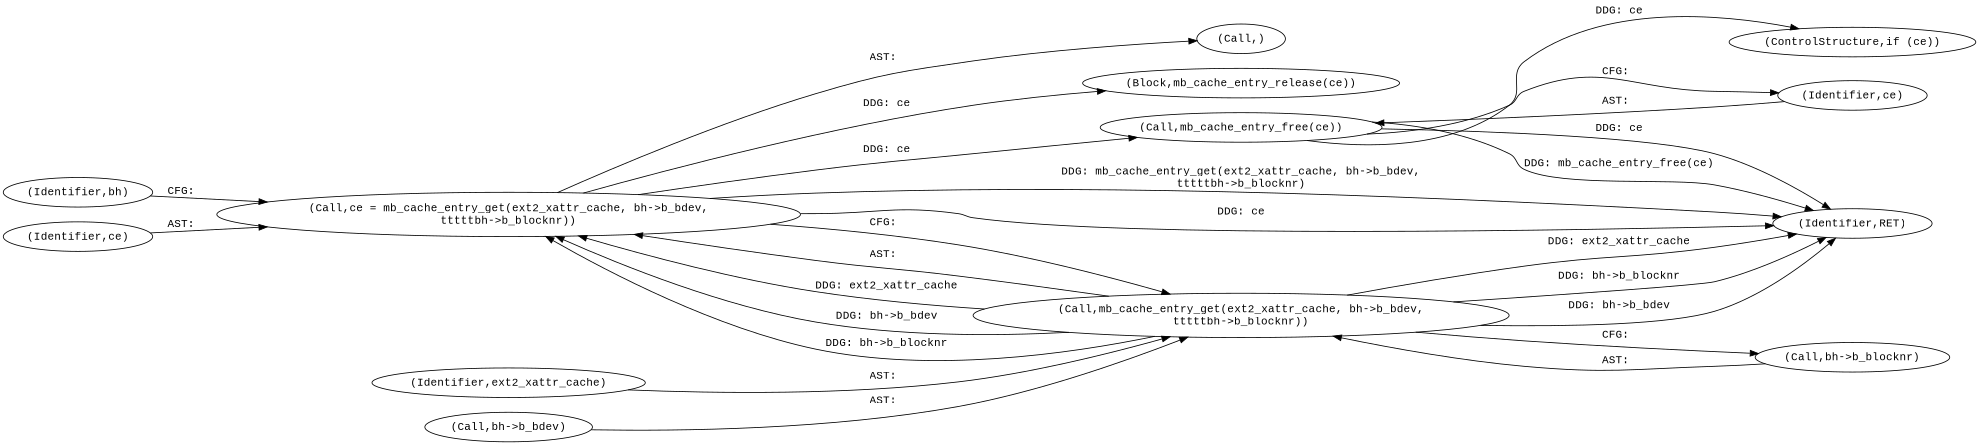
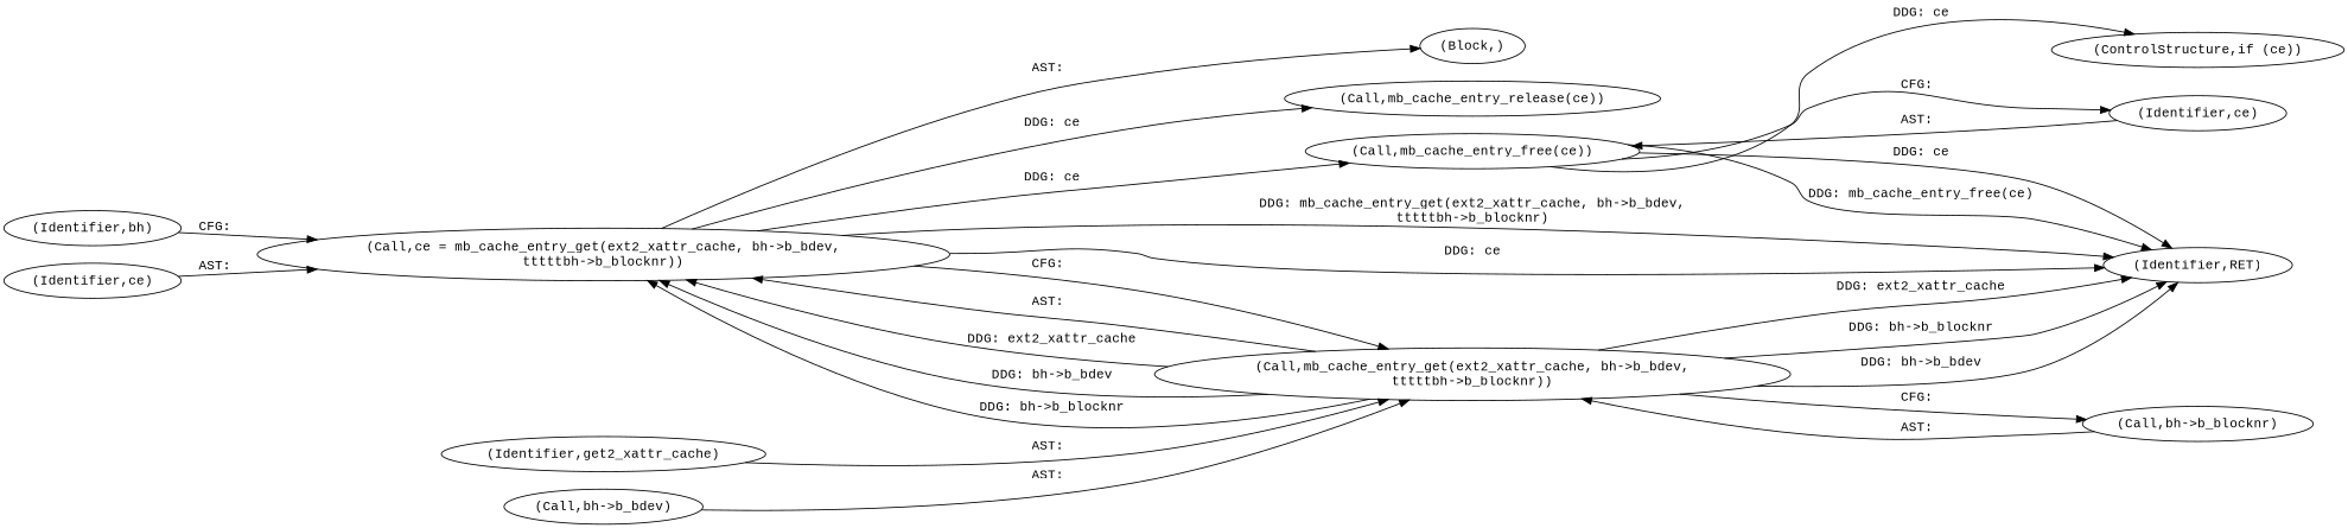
  digraph {
    fontname="Liberation Mono"
    rankdir=LR
    node [fontname="Liberation Mono"]
    edge [fontname="Liberation Mono"]
    n1 [label="(Call,mb_cache_entry_free(ce))"]
    n2 [label="(ControlStructure,if (ce))"]
    n3 [label="(Identifier,ce)"]
    n4 [label="(Identifier,RET)"]
    n5 [label="(Call,ce = mb_cache_entry_get(ext2_xattr_cache, bh->b_bdev,\n\t\t\t\t\tbh->b_blocknr))"]
    n6 [label="(Call,mb_cache_entry_get(ext2_xattr_cache, bh->b_bdev,\n\t\t\t\t\tbh->b_blocknr))"]
-   n7 [label="(Call,)"]
-   n8 [label="(Block,mb_cache_entry_release(ce))"]
+   n7 [label="(Block,)"]
+   n8 [label="(Call,mb_cache_entry_release(ce))"]
    n9 [label="(Call,bh->b_blocknr)"]
-   n10 [label="(Identifier,ext2_xattr_cache)"]
+   n10 [label="(Identifier,get2_xattr_cache)"]
    n11 [label="(Identifier,bh)"]
    n12 [label="(Identifier,ce)"]
    n13 [label="(Call,bh->b_bdev)"]
    n1 -> n2 [label="DDG: ce"]
    n1 -> n3 [label="CFG: "]
    n1 -> n4 [label="DDG: ce"]
    n1 -> n4 [label="DDG: mb_cache_entry_free(ce)"]
    n3 -> n1 [label="AST: "]
    n5 -> n1 [label="DDG: ce"]
    n5 -> n4 [label="DDG: mb_cache_entry_get(ext2_xattr_cache, bh->b_bdev,\n\t\t\t\t\tbh->b_blocknr)"]
    n5 -> n4 [label="DDG: ce"]
    n5 -> n6 [label="CFG: "]
    n5 -> n7 [label="AST: "]
    n5 -> n8 [label="DDG: ce"]
    n6 -> n4 [label="DDG: ext2_xattr_cache"]
    n6 -> n4 [label="DDG: bh->b_blocknr"]
    n6 -> n4 [label="DDG: bh->b_bdev"]
    n6 -> n5 [label="AST: "]
    n6 -> n5 [label="DDG: ext2_xattr_cache"]
    n6 -> n5 [label="DDG: bh->b_bdev"]
    n6 -> n5 [label="DDG: bh->b_blocknr"]
    n6 -> n9 [label="CFG: "]
    n9 -> n6 [label="AST: "]
    n10 -> n6 [label="AST: "]
    n11 -> n5 [label="CFG: "]
    n12 -> n5 [label="AST: "]
    n13 -> n6 [label="AST: "]
  }
